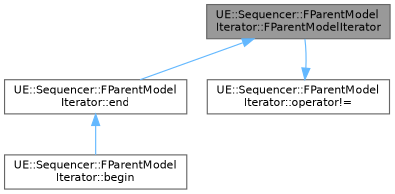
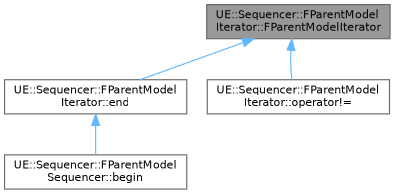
  digraph {
    rankdir=TB
    node [color=grey40 fillcolor=white fontname=Helvetica fontsize=10 shape=box style=filled]
    edge [color=steelblue1 dir=back fontname=Helvetica fontsize=10 labelfontname=Helvetica labelfontsize=10 style=solid]
    n1 [color=gray40 fillcolor=grey60 fontcolor=black height=0.2 label="UE::Sequencer::FParentModel\lIterator::FParentModelIterator" width=0.4]
    n2 [height=0.2 label="UE::Sequencer::FParentModel\lIterator::end" width=0.4]
    n3 [height=0.2 label="UE::Sequencer::FParentModel\lIterator::operator!=" width=0.4]
-   n4 [height=0.2 label="UE::Sequencer::FParentModel\lIterator::begin" width=0.4]
+   n4 [height=0.2 label="UE::Sequencer::FParentModel\lSequencer::begin" width=0.4]
    n1 -> n2
-   n3 -> n1
+   n1 -> n3
    n2 -> n4
  }
